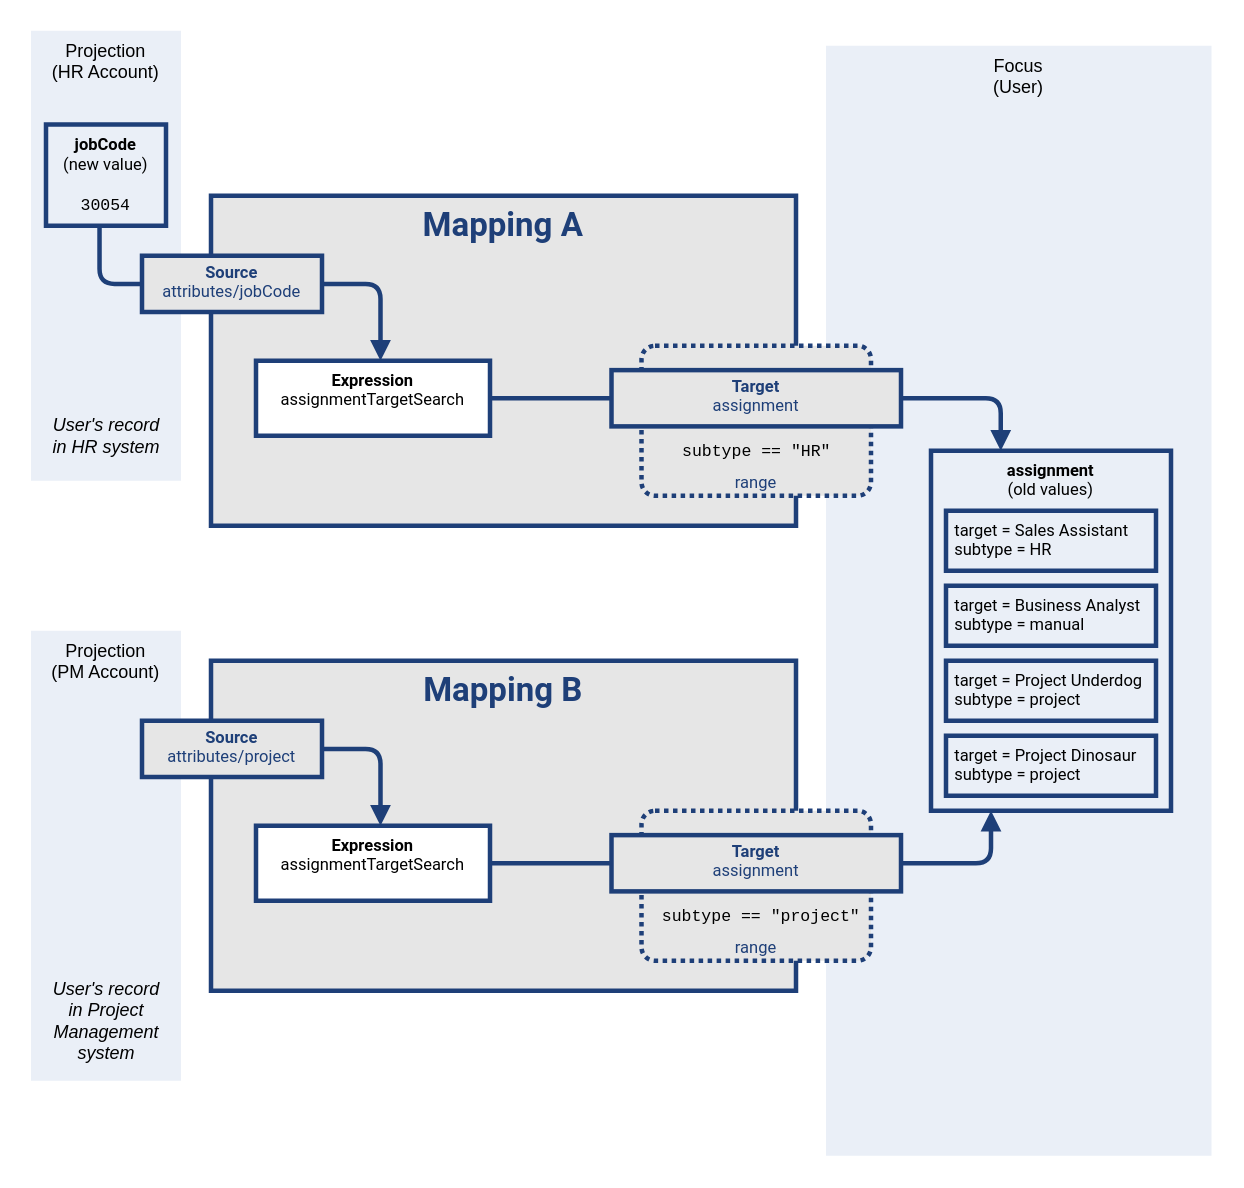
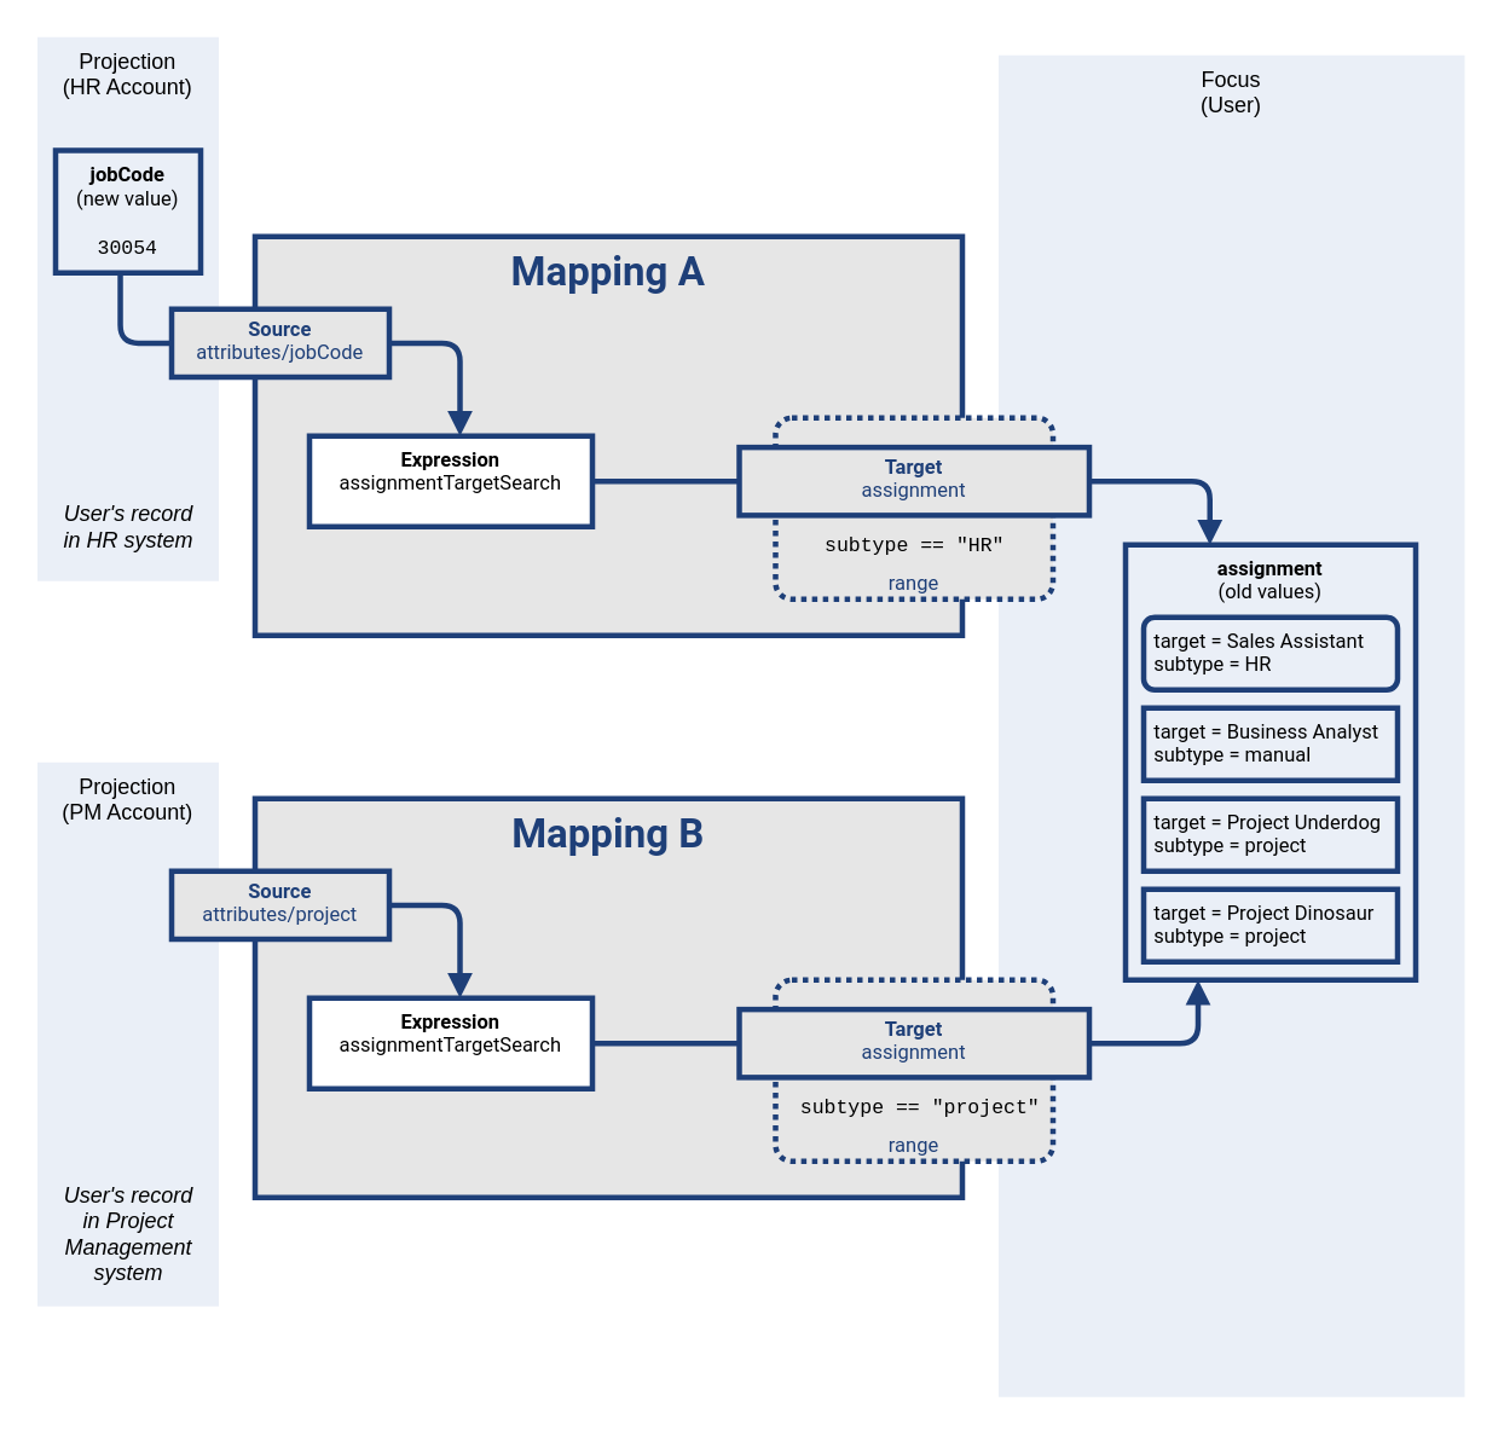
  <mxCell id="0" />
  <mxCell id="1" parent="0" />
  <mxCell id="2" value="Projection&lt;br&gt;(PM Account)" style="rounded=0;whiteSpace=wrap;html=1;strokeWidth=2;perimeterSpacing=0;glass=0;strokeColor=none;fillColor=#EAEFF7;verticalAlign=top;" parent="1" vertex="1"><mxGeometry x="20" y="420" width="100" height="300" as="geometry" /></mxCell>
  <mxCell id="3" value="&lt;i&gt;User's record in Project Management system&lt;/i&gt;" style="text;html=1;strokeColor=none;fillColor=none;align=center;verticalAlign=middle;whiteSpace=wrap;rounded=0;" parent="1" vertex="1"><mxGeometry x="27.5" y="650" width="85" height="60" as="geometry" /></mxCell>
  <mxCell id="4" value="Focus&lt;br&gt;(User)" style="rounded=0;whiteSpace=wrap;html=1;strokeWidth=2;perimeterSpacing=0;glass=0;strokeColor=none;fillColor=#EAEFF7;verticalAlign=top;" parent="1" vertex="1"><mxGeometry x="550" y="30" width="257" height="740" as="geometry" /></mxCell>
  <mxCell id="5" value="Projection&lt;br&gt;(HR Account)" style="rounded=0;whiteSpace=wrap;html=1;strokeWidth=2;perimeterSpacing=0;glass=0;strokeColor=none;fillColor=#EAEFF7;verticalAlign=top;" parent="1" vertex="1"><mxGeometry x="20" y="20" width="100" height="300" as="geometry" /></mxCell>
  <mxCell id="6" value="&lt;font color=&quot;#1e3f78&quot; style=&quot;font-size: 22px&quot;&gt;Mapping A&lt;/font&gt;" style="rounded=0;whiteSpace=wrap;html=1;strokeWidth=3;perimeterSpacing=0;glass=0;strokeColor=#1E3F78;fontFamily=Roboto;fontSource=https%3A%2F%2Ffonts.googleapis.com%2Fcss%3Ffamily%3DRoboto;fontColor=#FFFFFF;fontSize=11;fontStyle=1;spacing=2;verticalAlign=top;fillColor=#E6E6E6;" parent="1" vertex="1"><mxGeometry x="140" y="130" width="390" height="220" as="geometry" /></mxCell>
  <mxCell id="7" value="Expression&lt;br&gt;&lt;span style=&quot;font-weight: normal&quot;&gt;assignmentTargetSearch&lt;/span&gt;" style="rounded=0;whiteSpace=wrap;html=1;strokeWidth=3;perimeterSpacing=0;glass=0;fontFamily=Roboto;fontSource=https%3A%2F%2Ffonts.googleapis.com%2Fcss%3Ffamily%3DRoboto;fontSize=11;fontStyle=1;spacing=2;strokeColor=#1E3F78;verticalAlign=top;" parent="1" vertex="1"><mxGeometry x="170" y="240" width="156" height="50" as="geometry" /></mxCell>
  <mxCell id="8" value="" style="edgeStyle=elbowEdgeStyle;elbow=horizontal;endArrow=block;html=1;fontFamily=Roboto;fontSource=https%3A%2F%2Ffonts.googleapis.com%2Fcss2%3Ffamily%3DRoboto%3Aital%2Cwght%401%2C300%26display%3Dswapp;fontSize=9;fontColor=#FFFFFF;strokeColor=#1E3F78;strokeWidth=3;endFill=1;exitX=1;exitY=0.5;exitDx=0;exitDy=0;" parent="1" source="9" target="7" edge="1"><mxGeometry width="50" height="50" relative="1" as="geometry"><mxPoint x="368" y="495.25" as="sourcePoint" /><mxPoint x="446.5" y="330" as="targetPoint" /><Array as="points"><mxPoint x="253" y="220" /></Array></mxGeometry></mxCell>
  <mxCell id="9" value="&lt;font color=&quot;#1e3f78&quot;&gt;Source&lt;br&gt;&lt;span style=&quot;font-weight: 400&quot;&gt;attributes/jobCode&lt;/span&gt;&lt;br&gt;&lt;/font&gt;" style="rounded=0;whiteSpace=wrap;html=1;strokeWidth=3;perimeterSpacing=0;glass=0;strokeColor=#1E3F78;fontFamily=Roboto;fontSource=https%3A%2F%2Ffonts.googleapis.com%2Fcss%3Ffamily%3DRoboto;fontColor=#FFFFFF;fontSize=11;fontStyle=1;spacing=0;verticalAlign=top;fillColor=#E6E6E6;" parent="1" vertex="1"><mxGeometry x="94" y="170" width="120" height="37.5" as="geometry" /></mxCell>
  <mxCell id="10" value="&lt;font color=&quot;#1e3f78&quot;&gt;&lt;span style=&quot;font-weight: 400&quot;&gt;range&lt;/span&gt;&lt;/font&gt;" style="rounded=1;whiteSpace=wrap;html=1;strokeWidth=3;perimeterSpacing=0;glass=0;strokeColor=#1E3F78;fontFamily=Roboto;fontSource=https%3A%2F%2Ffonts.googleapis.com%2Fcss%3Ffamily%3DRoboto;fontColor=#FFFFFF;fontSize=11;fontStyle=1;spacing=2;verticalAlign=bottom;fillColor=#E6E6E6;dashed=1;dashPattern=1 1;arcSize=9;" parent="1" vertex="1"><mxGeometry x="427" y="230" width="153" height="100" as="geometry" /></mxCell>
  <mxCell id="11" value="&lt;font color=&quot;#1e3f78&quot;&gt;Target&lt;br&gt;&lt;span style=&quot;font-weight: 400&quot;&gt;assignment&lt;/span&gt;&lt;br&gt;&lt;/font&gt;" style="rounded=0;whiteSpace=wrap;html=1;strokeWidth=3;perimeterSpacing=0;glass=0;strokeColor=#1E3F78;fontFamily=Roboto;fontSource=https%3A%2F%2Ffonts.googleapis.com%2Fcss%3Ffamily%3DRoboto;fontColor=#FFFFFF;fontSize=11;fontStyle=1;spacing=0;verticalAlign=top;fillColor=#E6E6E6;" parent="1" vertex="1"><mxGeometry x="407" y="246.25" width="193" height="37.5" as="geometry" /></mxCell>
  <mxCell id="12" value="" style="endArrow=none;html=1;strokeWidth=3;strokeColor=#1E3F78;rounded=0;fontFamily=Courier New;fontSize=14;fontColor=#000000;exitX=0;exitY=0.5;exitDx=0;exitDy=0;entryX=1;entryY=0.5;entryDx=0;entryDy=0;edgeStyle=elbowEdgeStyle;elbow=vertical;endSize=6;jumpSize=6;" parent="1" source="11" target="7" edge="1"><mxGeometry width="50" height="50" relative="1" as="geometry"><mxPoint x="320" y="267.5" as="sourcePoint" /><mxPoint x="510" y="252.5" as="targetPoint" /></mxGeometry></mxCell>
  <mxCell id="13" value="" style="endArrow=none;html=1;strokeWidth=3;strokeColor=#1E3F78;rounded=1;fontFamily=Roboto;fontSource=https%3A%2F%2Ffonts.googleapis.com%2Fcss%3Ffamily%3DRoboto;fontSize=11;fontColor=#000000;endSize=6;elbow=vertical;jumpSize=6;entryX=0;entryY=0.5;entryDx=0;entryDy=0;exitX=0.446;exitY=0.998;exitDx=0;exitDy=0;exitPerimeter=0;edgeStyle=orthogonalEdgeStyle;" parent="1" source="19" target="9" edge="1"><mxGeometry width="50" height="50" relative="1" as="geometry"><mxPoint x="60" y="189" as="sourcePoint" /><mxPoint x="510" y="360" as="targetPoint" /></mxGeometry></mxCell>
  <mxCell id="14" value="assignment&lt;br&gt;&lt;span style=&quot;font-weight: normal&quot;&gt;(old values)&lt;/span&gt;" style="rounded=0;whiteSpace=wrap;html=1;strokeWidth=3;perimeterSpacing=0;glass=0;fontFamily=Roboto;fontSource=https%3A%2F%2Ffonts.googleapis.com%2Fcss%3Ffamily%3DRoboto;fontSize=11;fontStyle=1;spacing=2;strokeColor=#1E3F78;verticalAlign=top;fillColor=#EAEFF7;" parent="1" vertex="1"><mxGeometry x="620" y="300" width="160" height="240" as="geometry" /></mxCell>
  <mxCell id="15" value="&lt;i&gt;User's record in HR system&lt;/i&gt;" style="text;html=1;strokeColor=none;fillColor=none;align=center;verticalAlign=middle;whiteSpace=wrap;rounded=0;" parent="1" vertex="1"><mxGeometry x="27.5" y="270" width="85" height="40" as="geometry" /></mxCell>
- <mxCell id="16" value="&lt;div&gt;&lt;span style=&quot;font-weight: 400&quot;&gt;target = Sales Assistant&lt;/span&gt;&lt;/div&gt;&lt;span style=&quot;font-weight: 400&quot;&gt;&lt;div&gt;&lt;span&gt;subtype = HR&lt;/span&gt;&lt;/div&gt;&lt;/span&gt;" style="rounded=0;whiteSpace=wrap;html=1;strokeWidth=3;perimeterSpacing=0;glass=0;fontFamily=Roboto;fontSource=https%3A%2F%2Ffonts.googleapis.com%2Fcss%3Ffamily%3DRoboto;fontSize=11;fontStyle=1;spacing=2;strokeColor=#1E3F78;verticalAlign=top;fillColor=#EAEFF7;align=left;spacingLeft=4;" parent="1" vertex="1"><mxGeometry x="630" y="340" width="140" height="40" as="geometry" /></mxCell>
+ <mxCell id="16" value="&lt;div&gt;&lt;span style=&quot;font-weight: 400&quot;&gt;target = Sales Assistant&lt;/span&gt;&lt;/div&gt;&lt;span style=&quot;font-weight: 400&quot;&gt;&lt;div&gt;&lt;span&gt;subtype = HR&lt;/span&gt;&lt;/div&gt;&lt;/span&gt;" style="whiteSpace=wrap;html=1;strokeWidth=3;perimeterSpacing=0;glass=0;fontFamily=Roboto;fontSource=https%3A%2F%2Ffonts.googleapis.com%2Fcss%3Ffamily%3DRoboto;fontSize=11;fontStyle=1;spacing=2;strokeColor=#1E3F78;verticalAlign=top;fillColor=#EAEFF7;align=left;spacingLeft=4;rounded=1;" parent="1" vertex="1"><mxGeometry x="630" y="340" width="140" height="40" as="geometry" /></mxCell>
  <mxCell id="17" value="&lt;div&gt;&lt;span style=&quot;font-weight: 400&quot;&gt;target = Business Analyst&lt;/span&gt;&lt;/div&gt;&lt;span style=&quot;font-weight: 400&quot;&gt;&lt;div&gt;&lt;span&gt;subtype = manual&lt;/span&gt;&lt;/div&gt;&lt;/span&gt;" style="rounded=0;whiteSpace=wrap;html=1;strokeWidth=3;perimeterSpacing=0;glass=0;fontFamily=Roboto;fontSource=https%3A%2F%2Ffonts.googleapis.com%2Fcss%3Ffamily%3DRoboto;fontSize=11;fontStyle=1;spacing=2;strokeColor=#1E3F78;verticalAlign=top;fillColor=#EAEFF7;align=left;spacingLeft=4;" parent="1" vertex="1"><mxGeometry x="630" y="390" width="140" height="40" as="geometry" /></mxCell>
  <mxCell id="18" value="&lt;span style=&quot;font-size: 11px&quot;&gt;subtype == &quot;HR&quot;&lt;/span&gt;" style="rounded=0;whiteSpace=wrap;html=1;dashed=1;dashPattern=1 1;fontFamily=Courier New;fontSize=14;fillColor=none;strokeColor=none;" parent="1" vertex="1"><mxGeometry x="451.5" y="290" width="104" height="20" as="geometry" /></mxCell>
  <mxCell id="19" value="jobCode&lt;br&gt;&lt;span style=&quot;font-weight: normal&quot;&gt;(new value)&lt;br&gt;&lt;br&gt;&lt;/span&gt;&lt;span style=&quot;font-weight: normal&quot;&gt;&lt;font face=&quot;Courier New&quot;&gt;30054&lt;/font&gt;&lt;br&gt;&lt;/span&gt;" style="rounded=0;whiteSpace=wrap;html=1;strokeWidth=3;perimeterSpacing=0;glass=0;fontFamily=Roboto;fontSource=https%3A%2F%2Ffonts.googleapis.com%2Fcss%3Ffamily%3DRoboto;fontSize=11;fontStyle=1;spacing=2;strokeColor=#1E3F78;verticalAlign=top;fillColor=#EAEFF7;" parent="1" vertex="1"><mxGeometry x="30" y="82.5" width="80" height="67.5" as="geometry" /></mxCell>
  <mxCell id="20" value="&lt;font color=&quot;#1e3f78&quot; style=&quot;font-size: 22px&quot;&gt;Mapping B&lt;/font&gt;" style="rounded=0;whiteSpace=wrap;html=1;strokeWidth=3;perimeterSpacing=0;glass=0;strokeColor=#1E3F78;fontFamily=Roboto;fontSource=https%3A%2F%2Ffonts.googleapis.com%2Fcss%3Ffamily%3DRoboto;fontColor=#FFFFFF;fontSize=11;fontStyle=1;spacing=2;verticalAlign=top;fillColor=#E6E6E6;" parent="1" vertex="1"><mxGeometry x="140" y="440" width="390" height="220" as="geometry" /></mxCell>
  <mxCell id="21" value="Expression&lt;br&gt;&lt;span style=&quot;font-weight: normal&quot;&gt;assignmentTargetSearch&lt;/span&gt;" style="rounded=0;whiteSpace=wrap;html=1;strokeWidth=3;perimeterSpacing=0;glass=0;fontFamily=Roboto;fontSource=https%3A%2F%2Ffonts.googleapis.com%2Fcss%3Ffamily%3DRoboto;fontSize=11;fontStyle=1;spacing=2;strokeColor=#1E3F78;verticalAlign=top;" parent="1" vertex="1"><mxGeometry x="170" y="550" width="156" height="50" as="geometry" /></mxCell>
  <mxCell id="22" value="" style="edgeStyle=elbowEdgeStyle;elbow=horizontal;endArrow=block;html=1;fontFamily=Roboto;fontSource=https%3A%2F%2Ffonts.googleapis.com%2Fcss2%3Ffamily%3DRoboto%3Aital%2Cwght%401%2C300%26display%3Dswapp;fontSize=9;fontColor=#FFFFFF;strokeColor=#1E3F78;strokeWidth=3;endFill=1;exitX=1;exitY=0.5;exitDx=0;exitDy=0;" parent="1" source="23" target="21" edge="1"><mxGeometry width="50" height="50" relative="1" as="geometry"><mxPoint x="368" y="805.25" as="sourcePoint" /><mxPoint x="446.5" y="640" as="targetPoint" /><Array as="points"><mxPoint x="253" y="530" /></Array></mxGeometry></mxCell>
  <mxCell id="23" value="&lt;font color=&quot;#1e3f78&quot;&gt;Source&lt;br&gt;&lt;span style=&quot;font-weight: 400&quot;&gt;attributes/project&lt;/span&gt;&lt;br&gt;&lt;/font&gt;" style="rounded=0;whiteSpace=wrap;html=1;strokeWidth=3;perimeterSpacing=0;glass=0;strokeColor=#1E3F78;fontFamily=Roboto;fontSource=https%3A%2F%2Ffonts.googleapis.com%2Fcss%3Ffamily%3DRoboto;fontColor=#FFFFFF;fontSize=11;fontStyle=1;spacing=0;verticalAlign=top;fillColor=#E6E6E6;" parent="1" vertex="1"><mxGeometry x="94" y="480" width="120" height="37.5" as="geometry" /></mxCell>
  <mxCell id="24" value="&lt;font color=&quot;#1e3f78&quot;&gt;&lt;span style=&quot;font-weight: 400&quot;&gt;range&lt;/span&gt;&lt;/font&gt;" style="rounded=1;whiteSpace=wrap;html=1;strokeWidth=3;perimeterSpacing=0;glass=0;strokeColor=#1E3F78;fontFamily=Roboto;fontSource=https%3A%2F%2Ffonts.googleapis.com%2Fcss%3Ffamily%3DRoboto;fontColor=#FFFFFF;fontSize=11;fontStyle=1;spacing=2;verticalAlign=bottom;fillColor=#E6E6E6;dashed=1;dashPattern=1 1;arcSize=9;" parent="1" vertex="1"><mxGeometry x="427" y="540" width="153" height="100" as="geometry" /></mxCell>
  <mxCell id="25" value="&lt;font color=&quot;#1e3f78&quot;&gt;Target&lt;br&gt;&lt;span style=&quot;font-weight: 400&quot;&gt;assignment&lt;/span&gt;&lt;br&gt;&lt;/font&gt;" style="rounded=0;whiteSpace=wrap;html=1;strokeWidth=3;perimeterSpacing=0;glass=0;strokeColor=#1E3F78;fontFamily=Roboto;fontSource=https%3A%2F%2Ffonts.googleapis.com%2Fcss%3Ffamily%3DRoboto;fontColor=#FFFFFF;fontSize=11;fontStyle=1;spacing=0;verticalAlign=top;fillColor=#E6E6E6;" parent="1" vertex="1"><mxGeometry x="407" y="556.25" width="193" height="37.5" as="geometry" /></mxCell>
  <mxCell id="26" value="" style="endArrow=none;html=1;strokeWidth=3;strokeColor=#1E3F78;rounded=0;fontFamily=Courier New;fontSize=14;fontColor=#000000;exitX=0;exitY=0.5;exitDx=0;exitDy=0;entryX=1;entryY=0.5;entryDx=0;entryDy=0;edgeStyle=elbowEdgeStyle;elbow=vertical;endSize=6;jumpSize=6;" parent="1" source="25" target="21" edge="1"><mxGeometry width="50" height="50" relative="1" as="geometry"><mxPoint x="320" y="577.5" as="sourcePoint" /><mxPoint x="510" y="562.5" as="targetPoint" /></mxGeometry></mxCell>
  <mxCell id="27" value="&lt;span style=&quot;font-size: 11px&quot;&gt;subtype == &quot;project&quot;&lt;/span&gt;" style="rounded=0;whiteSpace=wrap;html=1;dashed=1;dashPattern=1 1;fontFamily=Courier New;fontSize=14;fillColor=none;strokeColor=none;" parent="1" vertex="1"><mxGeometry x="437" y="600" width="140" height="20" as="geometry" /></mxCell>
  <mxCell id="28" value="" style="edgeStyle=elbowEdgeStyle;elbow=vertical;endArrow=block;html=1;fontFamily=Roboto;fontSource=https%3A%2F%2Ffonts.googleapis.com%2Fcss2%3Ffamily%3DRoboto%3Aital%2Cwght%401%2C300%26display%3Dswapp;fontSize=9;fontColor=#FFFFFF;strokeColor=#1E3F78;strokeWidth=3;endFill=1;rounded=1;endSize=6;jumpSize=6;exitX=1;exitY=0.5;exitDx=0;exitDy=0;entryX=0.25;entryY=1;entryDx=0;entryDy=0;" parent="1" source="25" target="14" edge="1"><mxGeometry width="50" height="50" relative="1" as="geometry"><mxPoint x="610" y="215" as="sourcePoint" /><mxPoint x="660" y="510" as="targetPoint" /><Array as="points"><mxPoint x="657" y="575" /></Array></mxGeometry></mxCell>
  <mxCell id="29" value="&lt;div&gt;&lt;span style=&quot;font-weight: 400&quot;&gt;target = Project Underdog&lt;/span&gt;&lt;/div&gt;&lt;span style=&quot;font-weight: 400&quot;&gt;&lt;div&gt;&lt;span&gt;subtype = project&lt;/span&gt;&lt;/div&gt;&lt;/span&gt;" style="rounded=0;whiteSpace=wrap;html=1;strokeWidth=3;perimeterSpacing=0;glass=0;fontFamily=Roboto;fontSource=https%3A%2F%2Ffonts.googleapis.com%2Fcss%3Ffamily%3DRoboto;fontSize=11;fontStyle=1;spacing=2;strokeColor=#1E3F78;verticalAlign=top;fillColor=#EAEFF7;align=left;spacingLeft=4;" parent="1" vertex="1"><mxGeometry x="630" y="440" width="140" height="40" as="geometry" /></mxCell>
  <mxCell id="30" value="&lt;div&gt;&lt;span style=&quot;font-weight: 400&quot;&gt;target = Project Dinosaur&lt;/span&gt;&lt;/div&gt;&lt;span style=&quot;font-weight: 400&quot;&gt;&lt;div&gt;&lt;span&gt;subtype = project&lt;/span&gt;&lt;/div&gt;&lt;/span&gt;" style="rounded=0;whiteSpace=wrap;html=1;strokeWidth=3;perimeterSpacing=0;glass=0;fontFamily=Roboto;fontSource=https%3A%2F%2Ffonts.googleapis.com%2Fcss%3Ffamily%3DRoboto;fontSize=11;fontStyle=1;spacing=2;strokeColor=#1E3F78;verticalAlign=top;fillColor=#EAEFF7;align=left;spacingLeft=4;" parent="1" vertex="1"><mxGeometry x="630" y="490" width="140" height="40" as="geometry" /></mxCell>
  <mxCell id="31" value="" style="edgeStyle=elbowEdgeStyle;elbow=vertical;endArrow=block;html=1;fontFamily=Roboto;fontSource=https%3A%2F%2Ffonts.googleapis.com%2Fcss2%3Ffamily%3DRoboto%3Aital%2Cwght%401%2C300%26display%3Dswapp;fontSize=9;fontColor=#FFFFFF;strokeColor=#1E3F78;strokeWidth=3;endFill=1;rounded=1;endSize=6;jumpSize=6;exitX=1;exitY=0.5;exitDx=0;exitDy=0;entryX=0.25;entryY=0;entryDx=0;entryDy=0;" parent="1" source="11" edge="1"><mxGeometry width="50" height="50" relative="1" as="geometry"><mxPoint x="606.5" y="265" as="sourcePoint" /><mxPoint x="666.5" y="300" as="targetPoint" /><Array as="points"><mxPoint x="676.5" y="265" /></Array></mxGeometry></mxCell>
